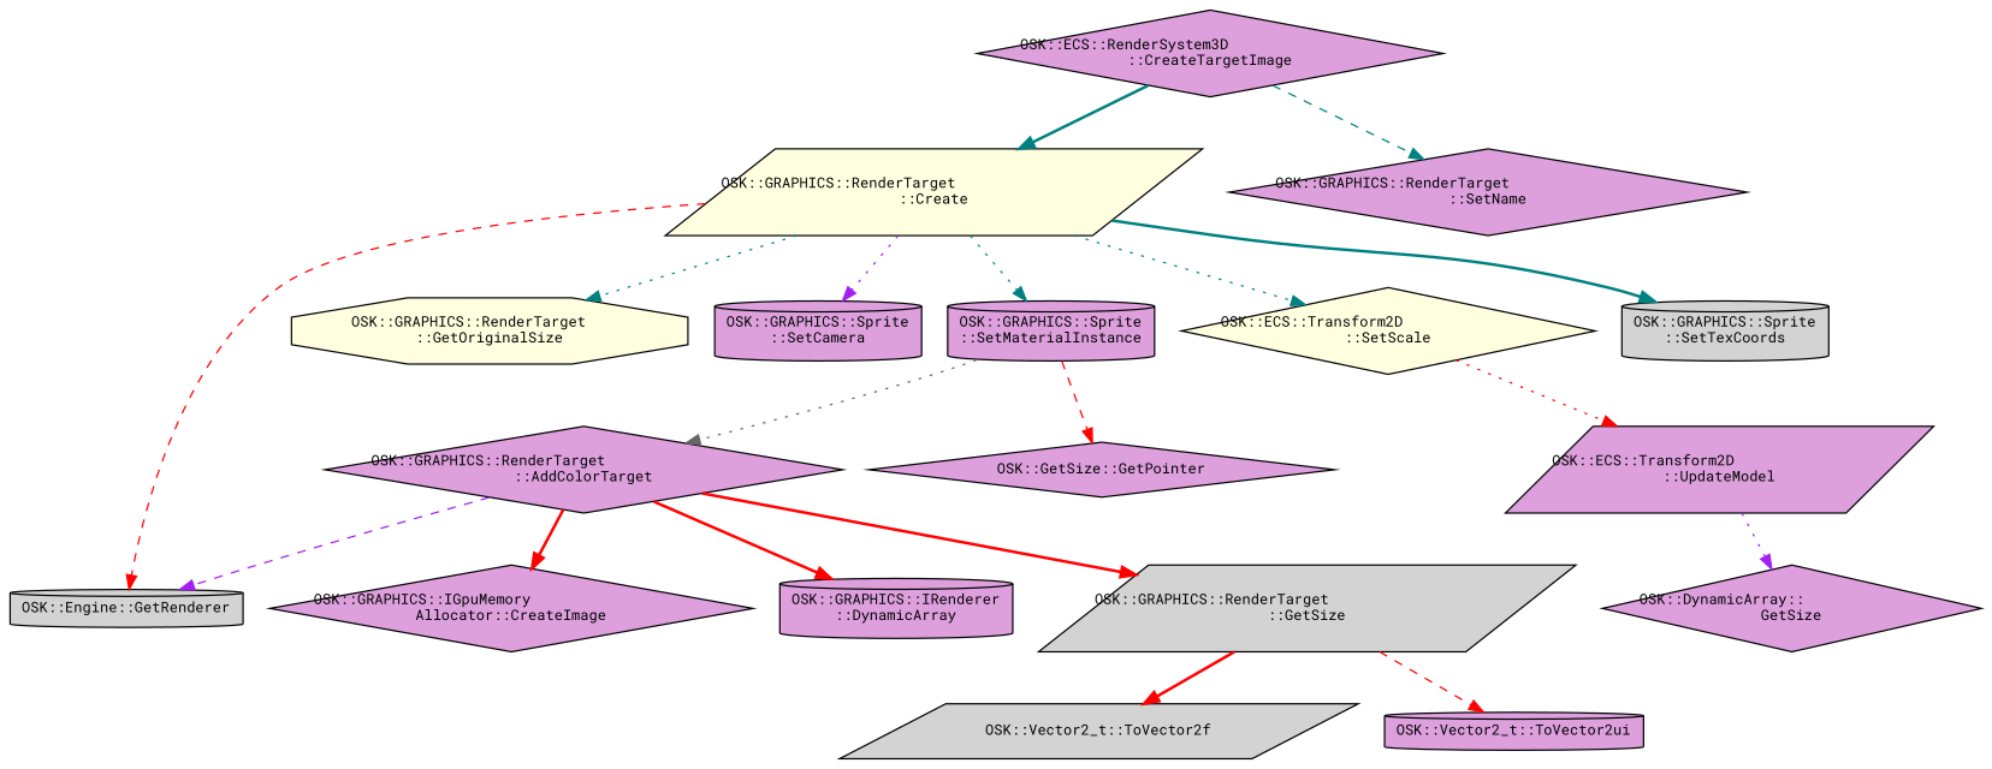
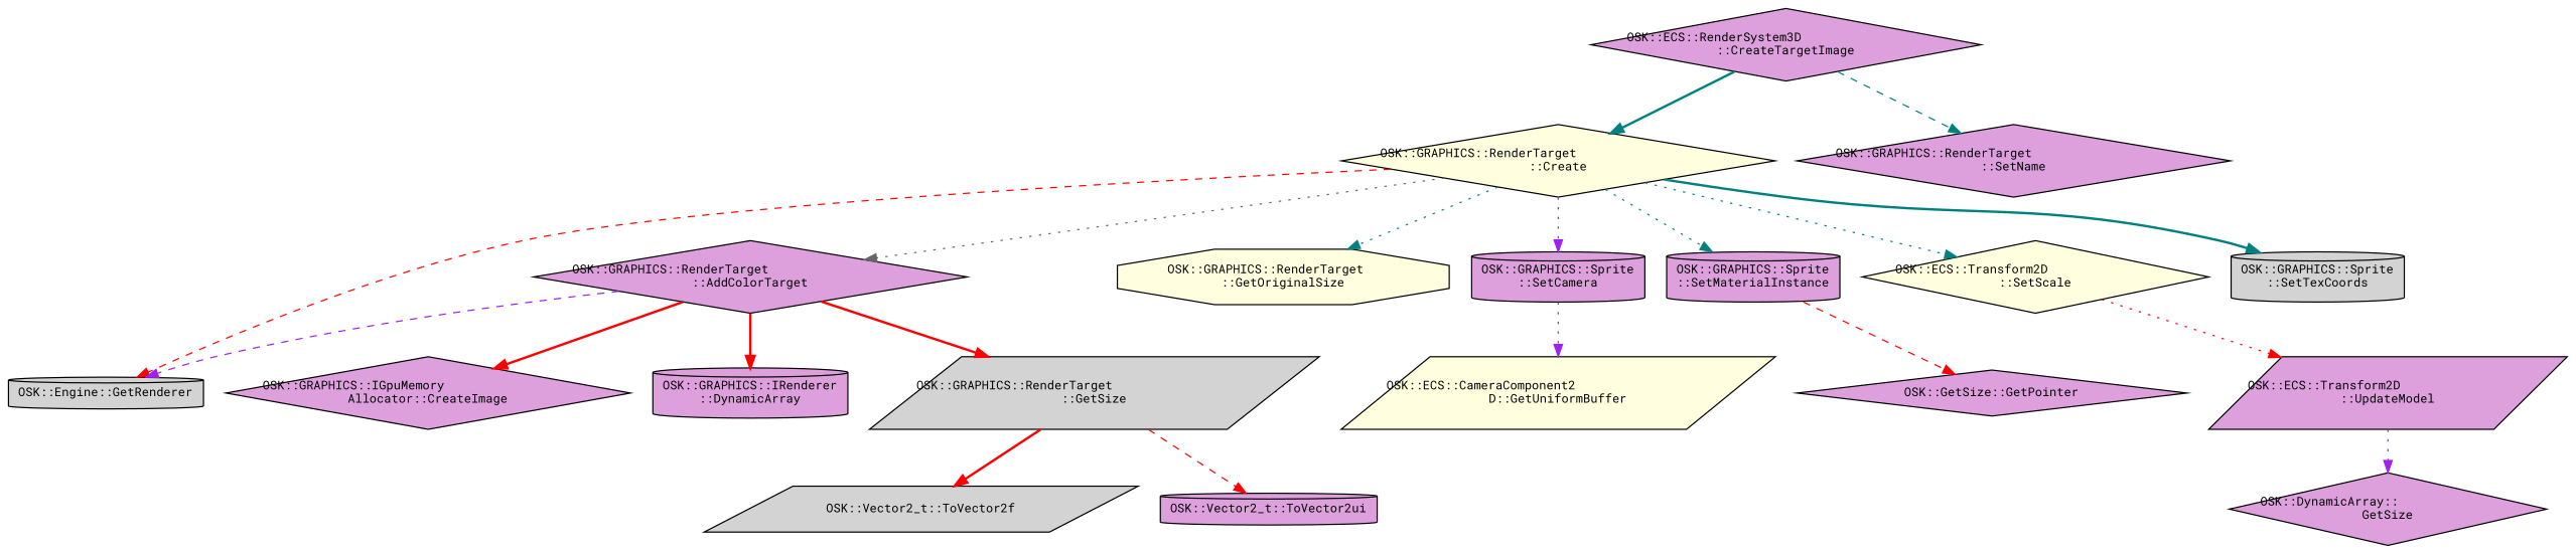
  digraph {
    fontname="Roboto Mono"
    rankdir=TB
    node [color=black fillcolor=plum fontname="Roboto Mono" fontsize=10 shape=diamond style=filled]
    edge [color=red fontname="Roboto Mono" fontsize=10 labelfontname=Helvetica labelfontsize=10 style=dotted]
    n1 [fontcolor=black height=0.2 label="OSK::ECS::RenderSystem3D\l::CreateTargetImage" width=0.4]
-   n2 [fillcolor=lightyellow height=0.2 label="OSK::GRAPHICS::RenderTarget\l::Create" shape=parallelogram width=0.4]
+   n2 [fillcolor=lightyellow height=0.2 label="OSK::GRAPHICS::RenderTarget\l::Create" width=0.4]
    n3 [height=0.2 label="OSK::GRAPHICS::RenderTarget\l::SetName" width=0.4]
    n4 [height=0.2 label="OSK::GRAPHICS::RenderTarget\l::AddColorTarget" width=0.4]
    n5 [fillcolor=lightgrey height=0.2 label="OSK::Engine::GetRenderer" shape=cylinder width=0.4]
    n6 [fillcolor=lightyellow height=0.2 label="OSK::GRAPHICS::RenderTarget\l::GetOriginalSize" shape=octagon width=0.4]
    n7 [height=0.2 label="OSK::GRAPHICS::Sprite\l::SetCamera" shape=cylinder width=0.4]
    n8 [height=0.2 label="OSK::GRAPHICS::Sprite\l::SetMaterialInstance" shape=cylinder width=0.4]
    n9 [fillcolor=lightyellow height=0.2 label="OSK::ECS::Transform2D\l::SetScale" width=0.4]
    n10 [fillcolor=lightgrey height=0.2 label="OSK::GRAPHICS::Sprite\l::SetTexCoords" shape=cylinder width=0.4]
    n11 [height=0.2 label="OSK::GRAPHICS::IGpuMemory\lAllocator::CreateImage" width=0.4]
    n12 [height=0.2 label="OSK::GRAPHICS::IRenderer\l::DynamicArray" shape=cylinder width=0.4]
    n13 [fillcolor=lightgrey height=0.2 label="OSK::GRAPHICS::RenderTarget\l::GetSize" shape=parallelogram width=0.4]
+   n14 [fillcolor=lightyellow height=0.2 label="OSK::ECS::CameraComponent2\lD::GetUniformBuffer" shape=parallelogram width=0.4]
    n15 [height=0.2 label="OSK::GetSize::GetPointer" width=0.4]
    n16 [height=0.2 label="OSK::ECS::Transform2D\l::UpdateModel" shape=parallelogram width=0.4]
    n17 [fillcolor=lightgrey height=0.2 label="OSK::Vector2_t::ToVector2f" shape=parallelogram width=0.4]
    n18 [height=0.2 label="OSK::Vector2_t::ToVector2ui" shape=cylinder width=0.4]
    n19 [height=0.2 label="OSK::DynamicArray::\lGetSize" width=0.4]
    n1 -> n2 [color=teal style=bold]
    n1 -> n3 [color=teal style=dashed]
-   n8 -> n4 [color=gray40]
+   n2 -> n4 [color=gray40]
    n2 -> n5 [style=dashed]
    n2 -> n6 [color=teal]
    n2 -> n7 [color=purple]
    n2 -> n8 [color=teal]
    n2 -> n9 [color=teal]
    n2 -> n10 [color=teal style=bold]
    n4 -> n5 [color=purple style=dashed]
    n4 -> n11 [style=bold]
    n4 -> n12 [style=bold]
    n4 -> n13 [style=bold]
+   n7 -> n14 [color=purple]
    n8 -> n15 [style=dashed]
    n9 -> n16
    n13 -> n17 [style=bold]
    n13 -> n18 [style=dashed]
    n16 -> n19 [color=purple]
  }
